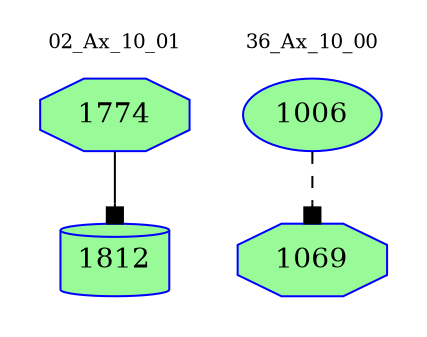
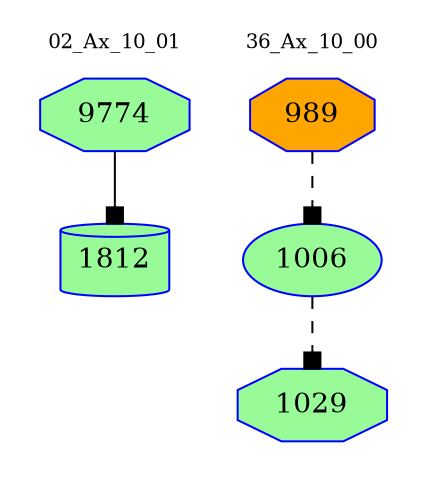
  digraph {
    node [color=blue fillcolor=palegreen shape=octagon style=filled]
    edge [arrowhead=box color=black style=dashed]
-   n1 [label=1774]
+   n1 [label=9774]
    n2 [label=1812 shape=cylinder]
+   n3 [fillcolor=orange label=989]
    n4 [label=1006 shape=ellipse]
-   n5 [label=1069]
+   n5 [label=1029]
    subgraph cluster_1 {
      color=white
      fontsize=10
      label="02_Ax_10_01"
      n1
      n2
    }
    subgraph cluster_2 {
      color=white
      fontsize=10
      label="36_Ax_10_00"
+     n3
      n4
      n5
    }
    n1 -> n2 [style=solid]
+   n3 -> n4
    n4 -> n5
  }
